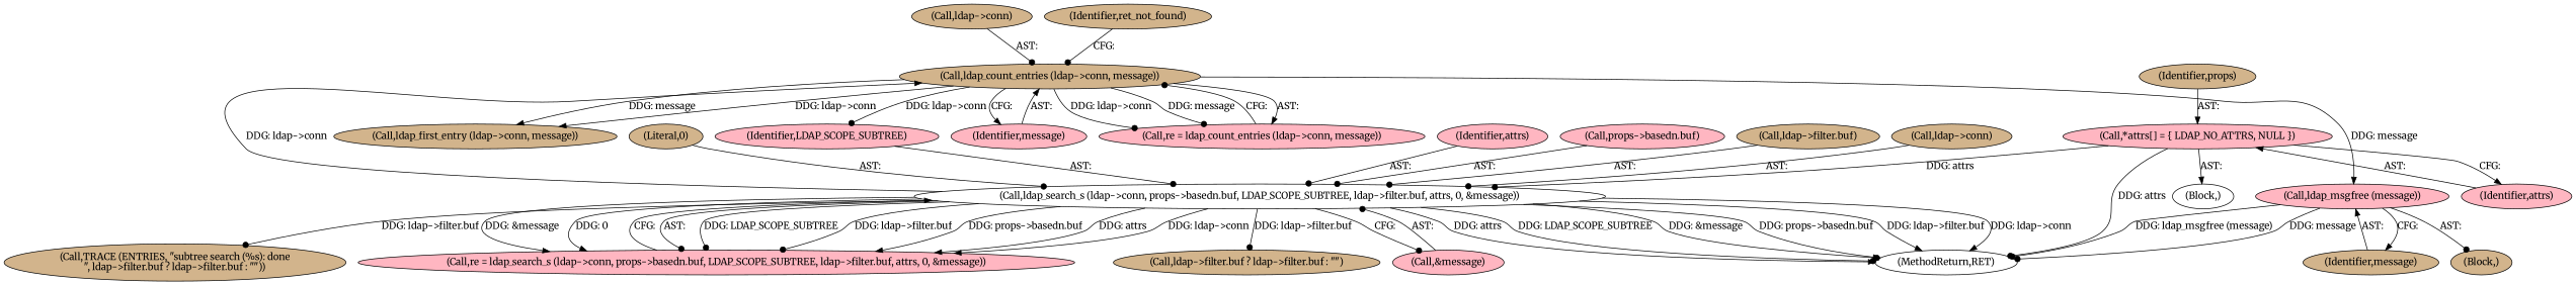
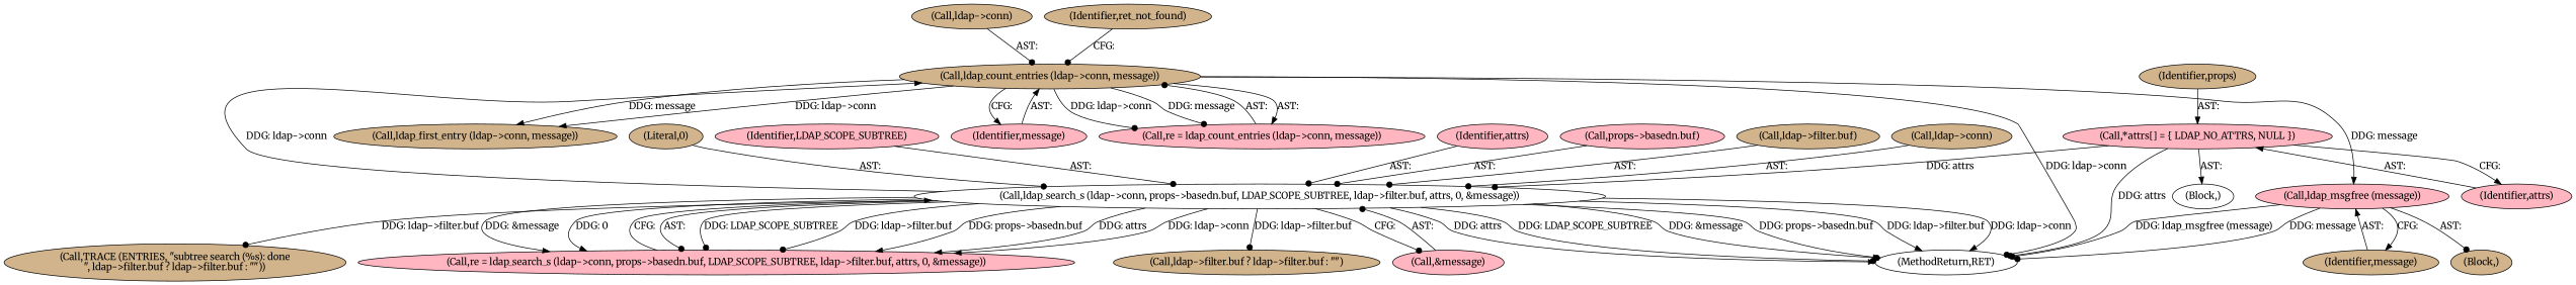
  digraph {
    fontname=Merriweather
    node [fillcolor=tan fontname=Merriweather style=filled]
    edge [arrowhead=dot fontname=Merriweather]
    n1 [fillcolor=lightpink label="(Call,ldap_msgfree (message))"]
    n2 [label="(Block,)"]
    n3 [label="(Identifier,message)"]
    n4 [fillcolor=white label="(MethodReturn,RET)"]
    n5 [label="(Call,ldap_count_entries (ldap->conn, message))"]
    n6 [fillcolor=lightpink label="(Identifier,message)"]
    n7 [label="(Call,ldap_first_entry (ldap->conn, message))"]
    n8 [fillcolor=lightpink label="(Call,re = ldap_count_entries (ldap->conn, message))"]
    n9 [fillcolor=white label="(Call,ldap_search_s (ldap->conn, props->basedn.buf, LDAP_SCOPE_SUBTREE, ldap->filter.buf, attrs, 0, &message))"]
    n10 [label="(Call,TRACE (ENTRIES, \"subtree search (%s): done\n\", ldap->filter.buf ? ldap->filter.buf : \"\"))"]
    n11 [fillcolor=lightpink label="(Call,re = ldap_search_s (ldap->conn, props->basedn.buf, LDAP_SCOPE_SUBTREE, ldap->filter.buf, attrs, 0, &message))"]
    n12 [label="(Call,ldap->filter.buf ? ldap->filter.buf : \"\")"]
    n13 [fillcolor=lightpink label="(Call,&message)"]
    n14 [fillcolor=lightpink label="(Call,*attrs[] = { LDAP_NO_ATTRS, NULL })"]
    n15 [fillcolor=white label="(Block,)"]
    n16 [fillcolor=lightpink label="(Identifier,attrs)"]
    n17 [label="(Call,ldap->conn)"]
    n18 [fillcolor=lightpink label="(Identifier,attrs)"]
    n19 [label="(Identifier,ret_not_found)"]
    n20 [fillcolor=lightpink label="(Call,props->basedn.buf)"]
    n21 [label="(Call,ldap->filter.buf)"]
    n22 [fillcolor=lightpink label="(Identifier,LDAP_SCOPE_SUBTREE)"]
    n23 [label="(Call,ldap->conn)"]
    n24 [label="(Literal,0)"]
    n25 [label="(Identifier,props)"]
    n1 -> n2 [label="AST: "]
    n1 -> n3 [arrowhead=normal label="CFG: "]
    n1 -> n4 [label="DDG: ldap_msgfree (message)"]
    n1 -> n4 [label="DDG: message"]
    n3 -> n1 [arrowhead=normal label="AST: "]
    n5 -> n1 [arrowhead=normal label="DDG: message"]
-   n5 -> n22 [label="DDG: ldap->conn"]
+   n5 -> n4 [label="DDG: ldap->conn"]
    n5 -> n6 [arrowhead=normal label="CFG: "]
    n5 -> n7 [arrowhead=normal label="DDG: ldap->conn"]
    n5 -> n7 [arrowhead=normal label="DDG: message"]
    n5 -> n8 [arrowhead=normal label="AST: "]
    n5 -> n8 [label="DDG: ldap->conn"]
    n5 -> n8 [label="DDG: message"]
    n6 -> n5 [arrowhead=normal label="AST: "]
-   n8 -> n5 [label="CFG: "]
+   n8 -> n5 [label="AST: "]
    n9 -> n4 [arrowhead=normal label="DDG: ldap->conn"]
    n9 -> n4 [arrowhead=normal label="DDG: attrs"]
    n9 -> n4 [label="DDG: LDAP_SCOPE_SUBTREE"]
    n9 -> n4 [label="DDG: &message"]
    n9 -> n4 [arrowhead=normal label="DDG: props->basedn.buf"]
    n9 -> n4 [arrowhead=normal label="DDG: ldap->filter.buf"]
    n9 -> n5 [arrowhead=normal label="DDG: ldap->conn"]
    n9 -> n10 [label="DDG: ldap->filter.buf"]
    n9 -> n11 [label="AST: "]
    n9 -> n11 [label="DDG: LDAP_SCOPE_SUBTREE"]
    n9 -> n11 [label="DDG: ldap->filter.buf"]
    n9 -> n11 [arrowhead=normal label="DDG: props->basedn.buf"]
    n9 -> n11 [arrowhead=normal label="DDG: attrs"]
    n9 -> n11 [arrowhead=normal label="DDG: ldap->conn"]
    n9 -> n11 [arrowhead=normal label="DDG: &message"]
    n9 -> n11 [arrowhead=normal label="DDG: 0"]
    n9 -> n12 [label="DDG: ldap->filter.buf"]
    n9 -> n13 [label="CFG: "]
    n11 -> n9 [arrowhead=normal label="CFG: "]
    n13 -> n9 [label="AST: "]
    n14 -> n4 [label="DDG: attrs"]
    n14 -> n9 [label="DDG: attrs"]
    n14 -> n15 [arrowhead=normal label="AST: "]
    n14 -> n16 [arrowhead=normal label="CFG: "]
    n16 -> n14 [arrowhead=normal label="AST: "]
    n17 -> n5 [label="AST: "]
    n18 -> n9 [label="AST: "]
    n19 -> n5 [label="CFG: "]
    n20 -> n9 [label="AST: "]
    n21 -> n9 [label="AST: "]
    n22 -> n9 [label="AST: "]
    n23 -> n9 [label="AST: "]
    n24 -> n9 [label="AST: "]
    n25 -> n14 [arrowhead=normal label="AST: "]
  }
